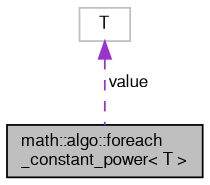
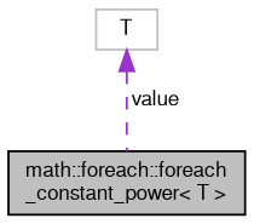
  digraph {
    node [fontname=FreeSans fontsize=10 shape=record style=filled]
-   n1 [color=black fillcolor=grey75 fontcolor=black height=0.2 label="math::algo::foreach\l_constant_power\< T \>" width=0.4]
+   n1 [color=black fillcolor=grey75 fontcolor=black height=0.2 label="math::foreach::foreach\l_constant_power\< T \>" width=0.4]
    n2 [color=grey75 fillcolor=white height=0.2 label=T width=0.4]
    n2 -> n1 [color=darkorchid3 dir=back fontname=FreeSans fontsize=10 label=" value" labelfontname=FreeSans labelfontsize=10 style=dashed]
  }
